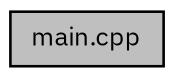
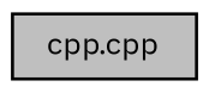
  digraph {
    fontname="IBM Plex Sans"
-   n1 [color=black fillcolor=grey75 fontcolor=black fontname="IBM Plex Sans" fontsize=10 height=0.2 label="main.cpp" shape=record style=filled width=0.4]
+   n1 [color=black fillcolor=grey75 fontcolor=black fontname="IBM Plex Sans" fontsize=10 height=0.2 label="cpp.cpp" shape=record style=filled width=0.4]
  }
